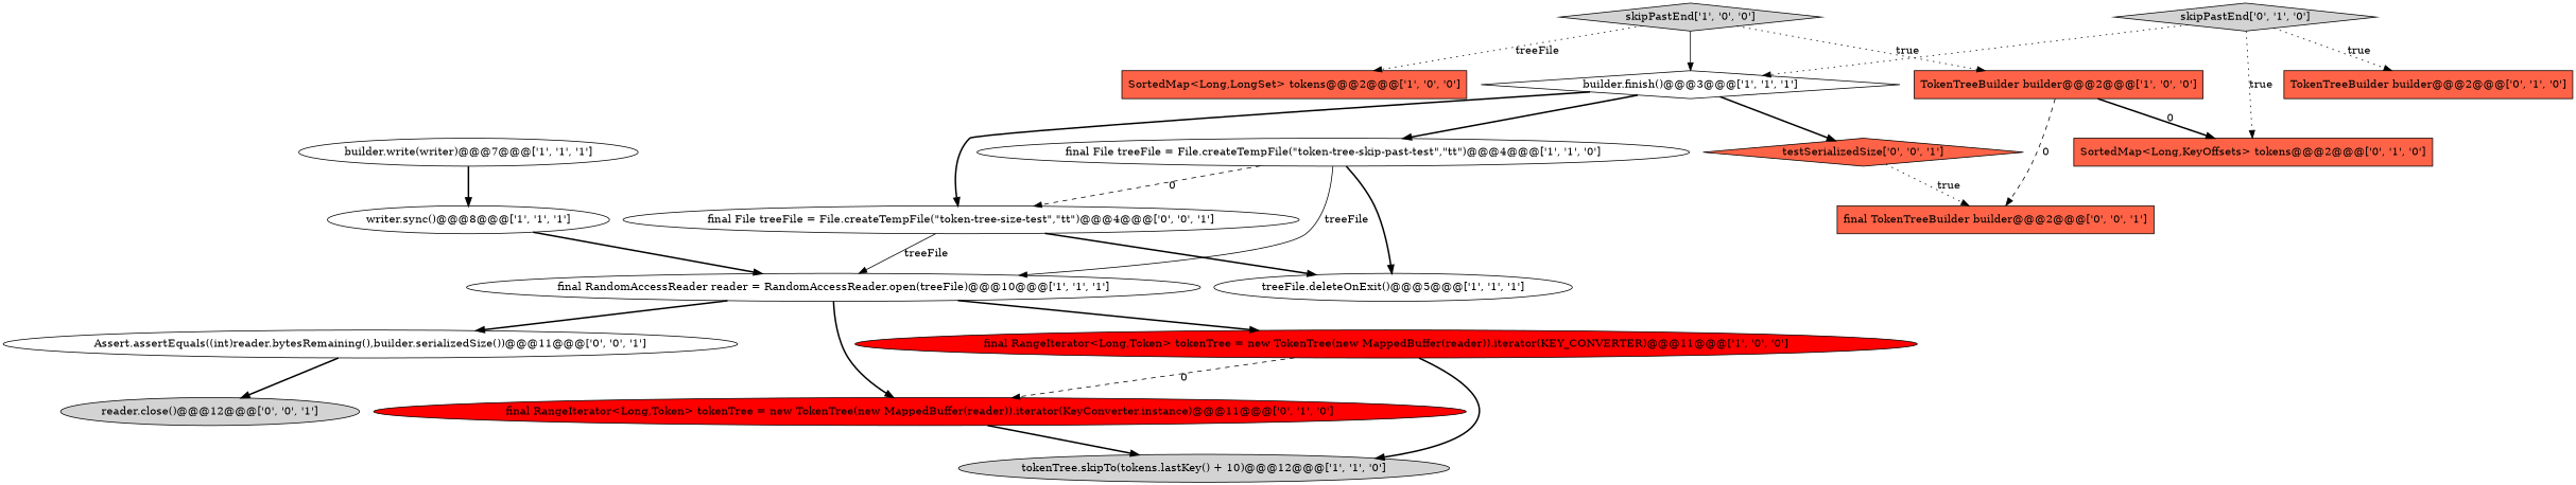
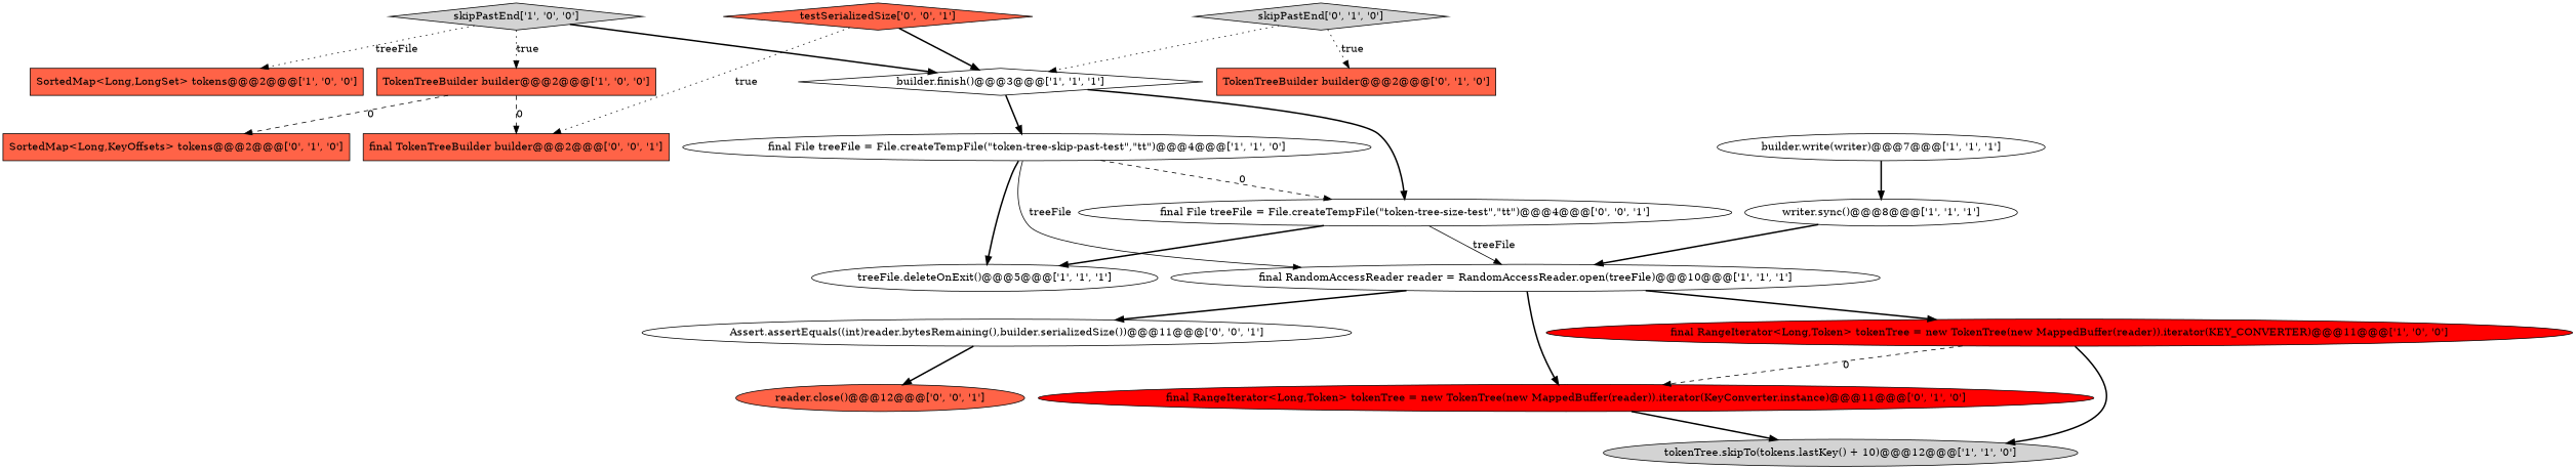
  digraph {
    fontname="DejaVu Serif"
    node [fillcolor=white fontname="DejaVu Serif" shape=ellipse style=filled]
    edge [fontname="DejaVu Serif" style=bold]
    n1 [label="writer.sync()@@@8@@@['1', '1', '1']"]
    n2 [label="final RandomAccessReader reader = RandomAccessReader.open(treeFile)@@@10@@@['1', '1', '1']"]
    n3 [label="Assert.assertEquals((int)reader.bytesRemaining(),builder.serializedSize())@@@11@@@['0', '0', '1']"]
    n4 [fillcolor=red label="final RangeIterator<Long,Token> tokenTree = new TokenTree(new MappedBuffer(reader)).iterator(KeyConverter.instance)@@@11@@@['0', '1', '0']"]
    n5 [fillcolor=red label="final RangeIterator<Long,Token> tokenTree = new TokenTree(new MappedBuffer(reader)).iterator(KEY_CONVERTER)@@@11@@@['1', '0', '0']"]
    n6 [fillcolor=tomato label="TokenTreeBuilder builder@@@2@@@['1', '0', '0']" shape=box]
    n7 [fillcolor=tomato label="SortedMap<Long,KeyOffsets> tokens@@@2@@@['0', '1', '0']" shape=box]
    n8 [fillcolor=tomato label="final TokenTreeBuilder builder@@@2@@@['0', '0', '1']" shape=box]
    n9 [fillcolor=lightgray label="tokenTree.skipTo(tokens.lastKey() + 10)@@@12@@@['1', '1', '0']"]
    n10 [fillcolor=lightgray label="skipPastEnd['1', '0', '0']" shape=diamond]
    n11 [fillcolor=tomato label="SortedMap<Long,LongSet> tokens@@@2@@@['1', '0', '0']" shape=box]
    n12 [label="builder.finish()@@@3@@@['1', '1', '1']" shape=diamond]
    n13 [label="final File treeFile = File.createTempFile(\"token-tree-size-test\",\"tt\")@@@4@@@['0', '0', '1']"]
    n14 [label="final File treeFile = File.createTempFile(\"token-tree-skip-past-test\",\"tt\")@@@4@@@['1', '1', '0']"]
-   n15 [fillcolor=lightgray label="reader.close()@@@12@@@['0', '0', '1']"]
+   n15 [fillcolor=tomato label="reader.close()@@@12@@@['0', '0', '1']"]
    n16 [fillcolor=tomato label="TokenTreeBuilder builder@@@2@@@['0', '1', '0']" shape=box]
    n17 [label="treeFile.deleteOnExit()@@@5@@@['1', '1', '1']"]
    n18 [fillcolor=tomato label="testSerializedSize['0', '0', '1']" shape=diamond]
    n19 [fillcolor=lightgray label="skipPastEnd['0', '1', '0']" shape=diamond]
    n20 [label="builder.write(writer)@@@7@@@['1', '1', '1']"]
    n1 -> n2
    n2 -> n3
    n2 -> n4
    n2 -> n5
    n3 -> n15
    n4 -> n9
    n5 -> n4 [label=0 style=dashed]
    n5 -> n9
-   n6 -> n7 [label=0]
+   n6 -> n7 [label=0 style=dashed]
    n6 -> n8 [label=0 style=dashed]
    n10 -> n6 [label=true style=dotted]
    n10 -> n11 [label=treeFile style=dotted]
-   n10 -> n12 [style=solid]
+   n10 -> n12
    n12 -> n13
    n12 -> n14
    n13 -> n2 [label=treeFile style=solid]
    n13 -> n17
    n14 -> n2 [label=treeFile style=solid]
    n14 -> n13 [label=0 style=dashed]
    n14 -> n17
    n18 -> n8 [label=true style=dotted]
-   n12 -> n18
-   n19 -> n7 [label=true style=dotted]
+   n18 -> n12
    n19 -> n12 [style=dotted]
    n19 -> n16 [label=true style=dotted]
    n20 -> n1
  }
